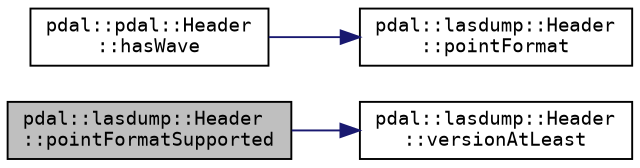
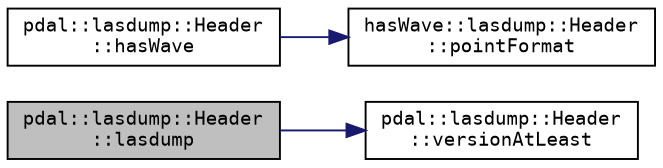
  digraph {
    fontname="DejaVu Sans Mono"
    rankdir=LR
    node [color=black fillcolor=white fontname="DejaVu Sans Mono" fontsize=10 shape=record style=filled]
    edge [color=midnightblue fontname="DejaVu Sans Mono" fontsize=10 labelfontname=Helvetica labelfontsize=10 style=solid]
-   n1 [fillcolor=grey75 fontcolor=black height=0.2 label="pdal::lasdump::Header\l::pointFormatSupported" width=0.4]
+   n1 [fillcolor=grey75 fontcolor=black height=0.2 label="pdal::lasdump::Header\l::lasdump" width=0.4]
    n2 [height=0.2 label="pdal::lasdump::Header\l::versionAtLeast" width=0.4]
-   n3 [height=0.2 label="pdal::pdal::Header\l::hasWave" width=0.4]
-   n4 [height=0.2 label="pdal::lasdump::Header\l::pointFormat" width=0.4]
+   n3 [height=0.2 label="pdal::lasdump::Header\l::hasWave" width=0.4]
+   n4 [height=0.2 label="hasWave::lasdump::Header\l::pointFormat" width=0.4]
    n1 -> n2
    n3 -> n4
  }
